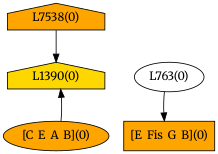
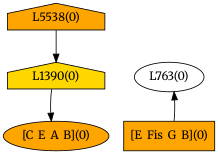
  digraph {
    fontname=Merriweather
    node [fillcolor=orange fontname=Merriweather shape=house style=filled]
    edge [fontname=Merriweather]
-   "L5538(0)" [label="L7538(0)"]
+   "L5538(0)"
    "L763(0)" [fillcolor=white shape=ellipse]
    n3 [fillcolor=gold label="L1390(0)"]
    "[E  Fis  G  B](0)" [shape=box]
    "[C  E  A  B](0)" [shape=ellipse]
    subgraph sub_1 {
      rank=min
      "L5538(0)"
    }
    subgraph sub_2 {
      rank=same
      "L763(0)"
      n3
    }
    subgraph sub_3 {
      rank=max
      "[E  Fis  G  B](0)"
      "[C  E  A  B](0)"
    }
    "L5538(0)" -> n3
-   "L763(0)" -> "[E  Fis  G  B](0)"
-   "[C  E  A  B](0)" -> n3
+   "[E  Fis  G  B](0)" -> "L763(0)"
+   n3 -> "[C  E  A  B](0)"
  }
